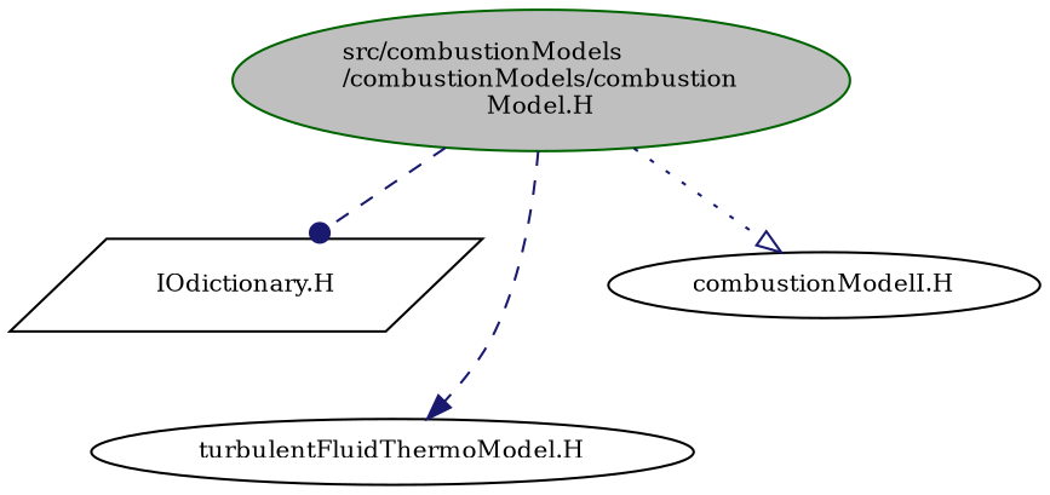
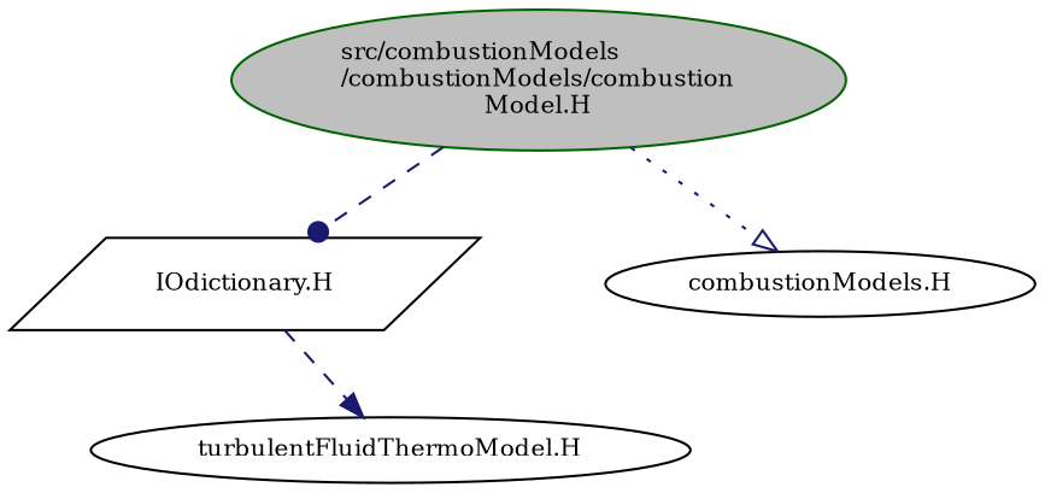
  digraph {
    fontname="DejaVu Serif"
    node [color=black fontname="DejaVu Serif" fontsize=10 shape=ellipse]
    edge [color=midnightblue fontname="DejaVu Serif" fontsize=10 labelfontname=Helvetica labelfontsize=10 style=dashed]
    n1 [color=darkgreen fillcolor=grey75 fontcolor=black height=0.2 label="src/combustionModels\l/combustionModels/combustion\lModel.H" style=filled width=0.4]
    n2 [height=0.2 label="IOdictionary.H" shape=parallelogram width=0.4]
    n3 [height=0.2 label="turbulentFluidThermoModel.H" width=0.4]
-   n4 [height=0.2 label="combustionModelI.H" width=0.4]
+   n4 [height=0.2 label="combustionModels.H" width=0.4]
    n1 -> n2 [arrowhead=dot]
-   n1 -> n3 [arrowhead=normal]
+   n2 -> n3 [arrowhead=normal]
    n1 -> n4 [arrowhead=onormal style=dotted]
  }
